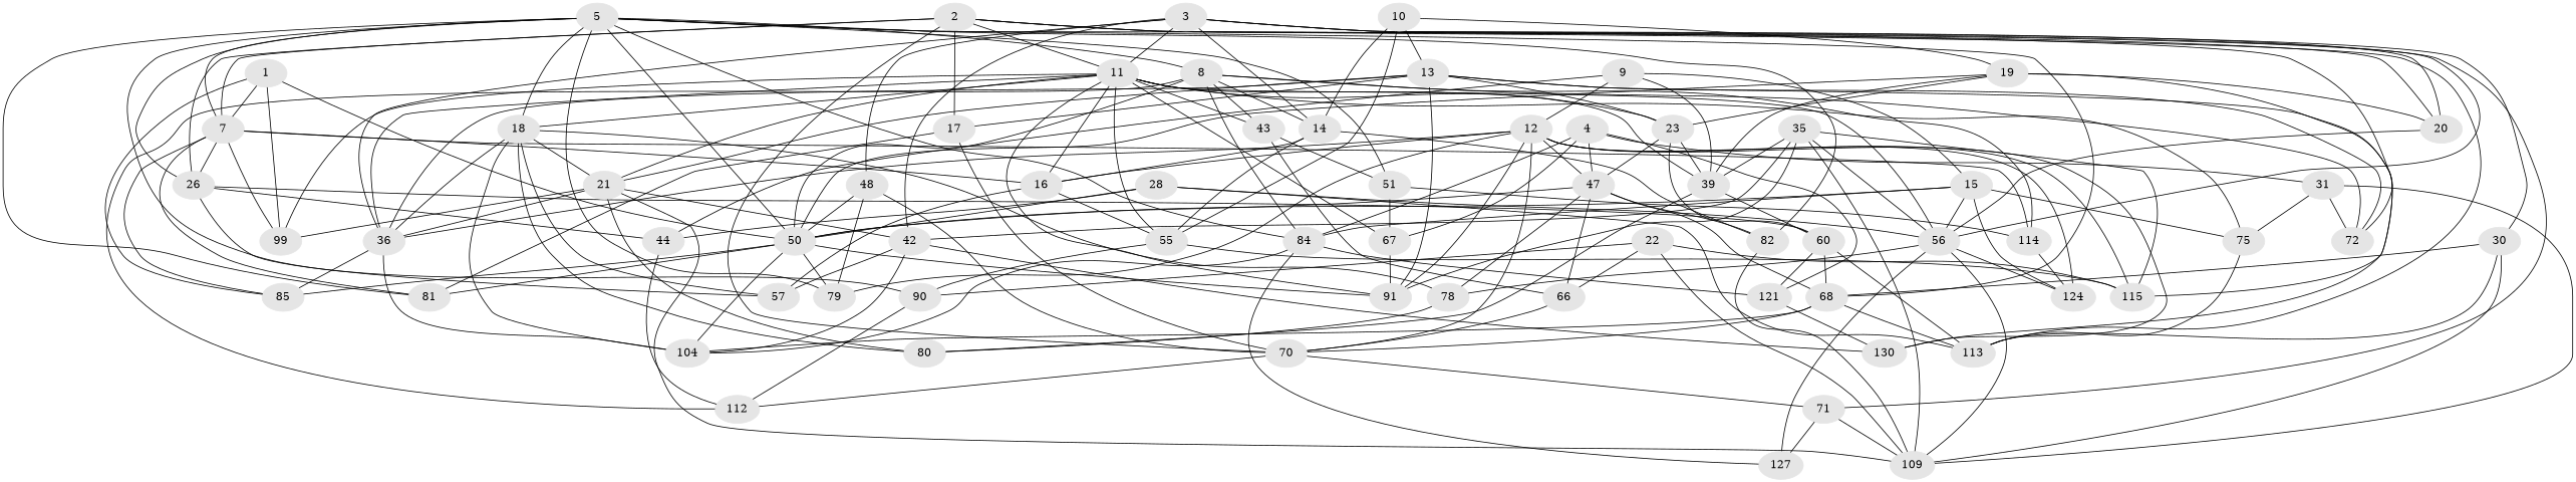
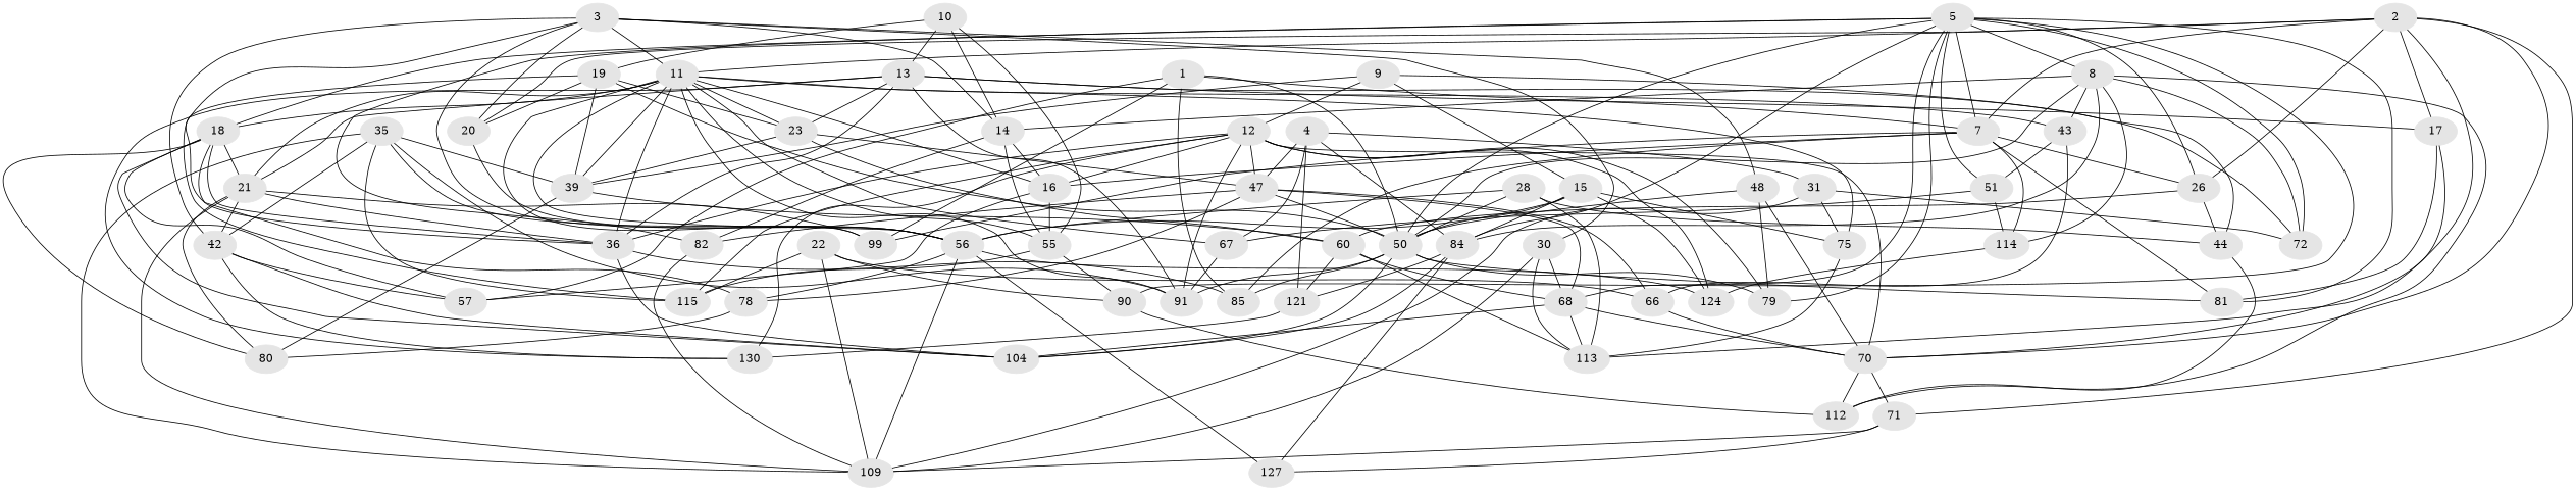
  graph {
    node [color=gray90 style=filled]
    7 [super="+41+61+116"]
    85
    99
    26 [super="+77"]
    81
    16 [super="+122"]
    114
    1
    50 [super="+101+64"]
    79
    91 [super="+129"]
    104 [super="+117"]
    2 [super="+86+6"]
    11 [super="+24+120+34"]
    17
    20 [super="+53"]
    70 [super="+73+103"]
    71
    113 [super="+119"]
    36 [super="+37"]
    56 [super="+102+58"]
    67
    18 [super="+25+83"]
    43
    39 [super="+45"]
    55 [super="+100"]
    21 [super="+29+46"]
    23 [super="+137"]
    75
    44
    57
    60 [super="+110"]
    112
    109 [super="+111"]
    127
    3 [super="+54+136"]
    14 [super="+27"]
    30
    42 [super="+107"]
    48
    82
    68 [super="+88"]
    130
    124
    78
    4 [super="+38+33"]
    31
    47 [super="+69"]
    84 [super="+105+128"]
    121
    72
    66
    5 [super="+40+63"]
    8 [super="+93+108"]
    51
    90
    80
    12 [super="+32"]
    115 [super="+133"]
    9
    15 [super="+52"]
    13 [super="+59+98"]
    10
    19 [super="+65"]
    22
    28
    35 [super="+123"]
    7 -- 85
    7 -- 99
    7 -- 26
    7 -- 81
    7 -- 16
    7 -- 114
    26 -- 44
-   26 -- 57
+   1 -- 57
    26 -- 60
    16 -- 55
    16 -- 57
    114 -- 124
    1 -- 7
    1 -- 85
    1 -- 99
    1 -- 50
    50 -- 85
    50 -- 81
    50 -- 79
    50 -- 91
    50 -- 104
    2 -- 7
    2 -- 26
    2 -- 11
    2 -- 17
    2 -- 20
    2 -- 70
    2 -- 71
    2 -- 113
    11 -- 99
    11 -- 16
    11 -- 91
    11 -- 36
    11 -- 56
    11 -- 67
    11 -- 18
    11 -- 43
    11 -- 39 [weight=2]
    11 -- 55
    11 -- 21
    11 -- 23
    11 -- 75
    17 -- 81
    17 -- 70
    20 -- 56
    70 -- 71
    70 -- 112
    71 -- 109
    71 -- 127
    36 -- 85
    36 -- 104
    56 -- 109
    56 -- 127 [weight=2]
    56 -- 124
    56 -- 78
    67 -- 91
    18 -- 104
    18 -- 36
    18 -- 21
    18 -- 57
    18 -- 78
    18 -- 80
    43 -- 66
    43 -- 51
    39 -- 60
    39 -- 80
    55 -- 90
    55 -- 115
    21 -- 99
    21 -- 36
    21 -- 109
    21 -- 42
    21 -- 80
    23 -- 39
    23 -- 60
    23 -- 47
    75 -- 113
    44 -- 112
    60 -- 113
    60 -- 68
    60 -- 121
    3 -- 11
    3 -- 20
    3 -- 36
    3 -- 56
    3 -- 14
    3 -- 30
    3 -- 42
    3 -- 48
    14 -- 16
    14 -- 55
    14 -- 82
    30 -- 113
    30 -- 109
    30 -- 68
    42 -- 104
    42 -- 57
    42 -- 130
    48 -- 50
    48 -- 79
    48 -- 70
    82 -- 109
    68 -- 104
    68 -- 70
    68 -- 113
    78 -- 80
    4 -- 67
    4 -- 31
    4 -- 47 [weight=2]
    4 -- 84
    4 -- 121
    31 -- 75
    31 -- 109
    31 -- 72
    47 -- 50 [weight=2]
    47 -- 82
    47 -- 68
    47 -- 78
    47 -- 66
    84 -- 104
    84 -- 127
    84 -- 121
    121 -- 130
    66 -- 70
    5 -- 7 [weight=2]
    5 -- 26
    5 -- 81
    5 -- 50
    5 -- 79
    5 -- 18
    5 -- 82
    5 -- 68
    5 -- 84
    5 -- 72
    5 -- 8
    5 -- 51
    5 -- 90
    8 -- 114
    8 -- 50
    8 -- 43
    8 -- 112
    8 -- 14
    8 -- 84
    8 -- 72
    51 -- 114
    51 -- 67
    90 -- 112
    12 -- 16
    12 -- 79
    12 -- 91
    12 -- 70
    12 -- 36
    12 -- 130
    12 -- 124
    12 -- 47
    12 -- 115
    9 -- 39
    9 -- 44
    9 -- 12
    9 -- 15
    15 -- 50
    15 -- 56
    15 -- 75
    15 -- 124
    15 -- 84
    13 -- 91
    13 -- 17
    13 -- 36
    13 -- 21
    13 -- 23
    13 -- 130
    13 -- 72
    10 -- 55
    10 -- 14
    10 -- 13
    10 -- 19
    19 -- 50
    19 -- 20
    19 -- 39
    19 -- 23
    19 -- 115
    22 -- 109
    22 -- 66
    22 -- 90
    22 -- 115
    28 -- 50
    28 -- 113
    28 -- 56
    28 -- 44
    35 -- 91
    35 -- 56
    35 -- 39
    35 -- 109
    35 -- 42
    35 -- 115
  }
